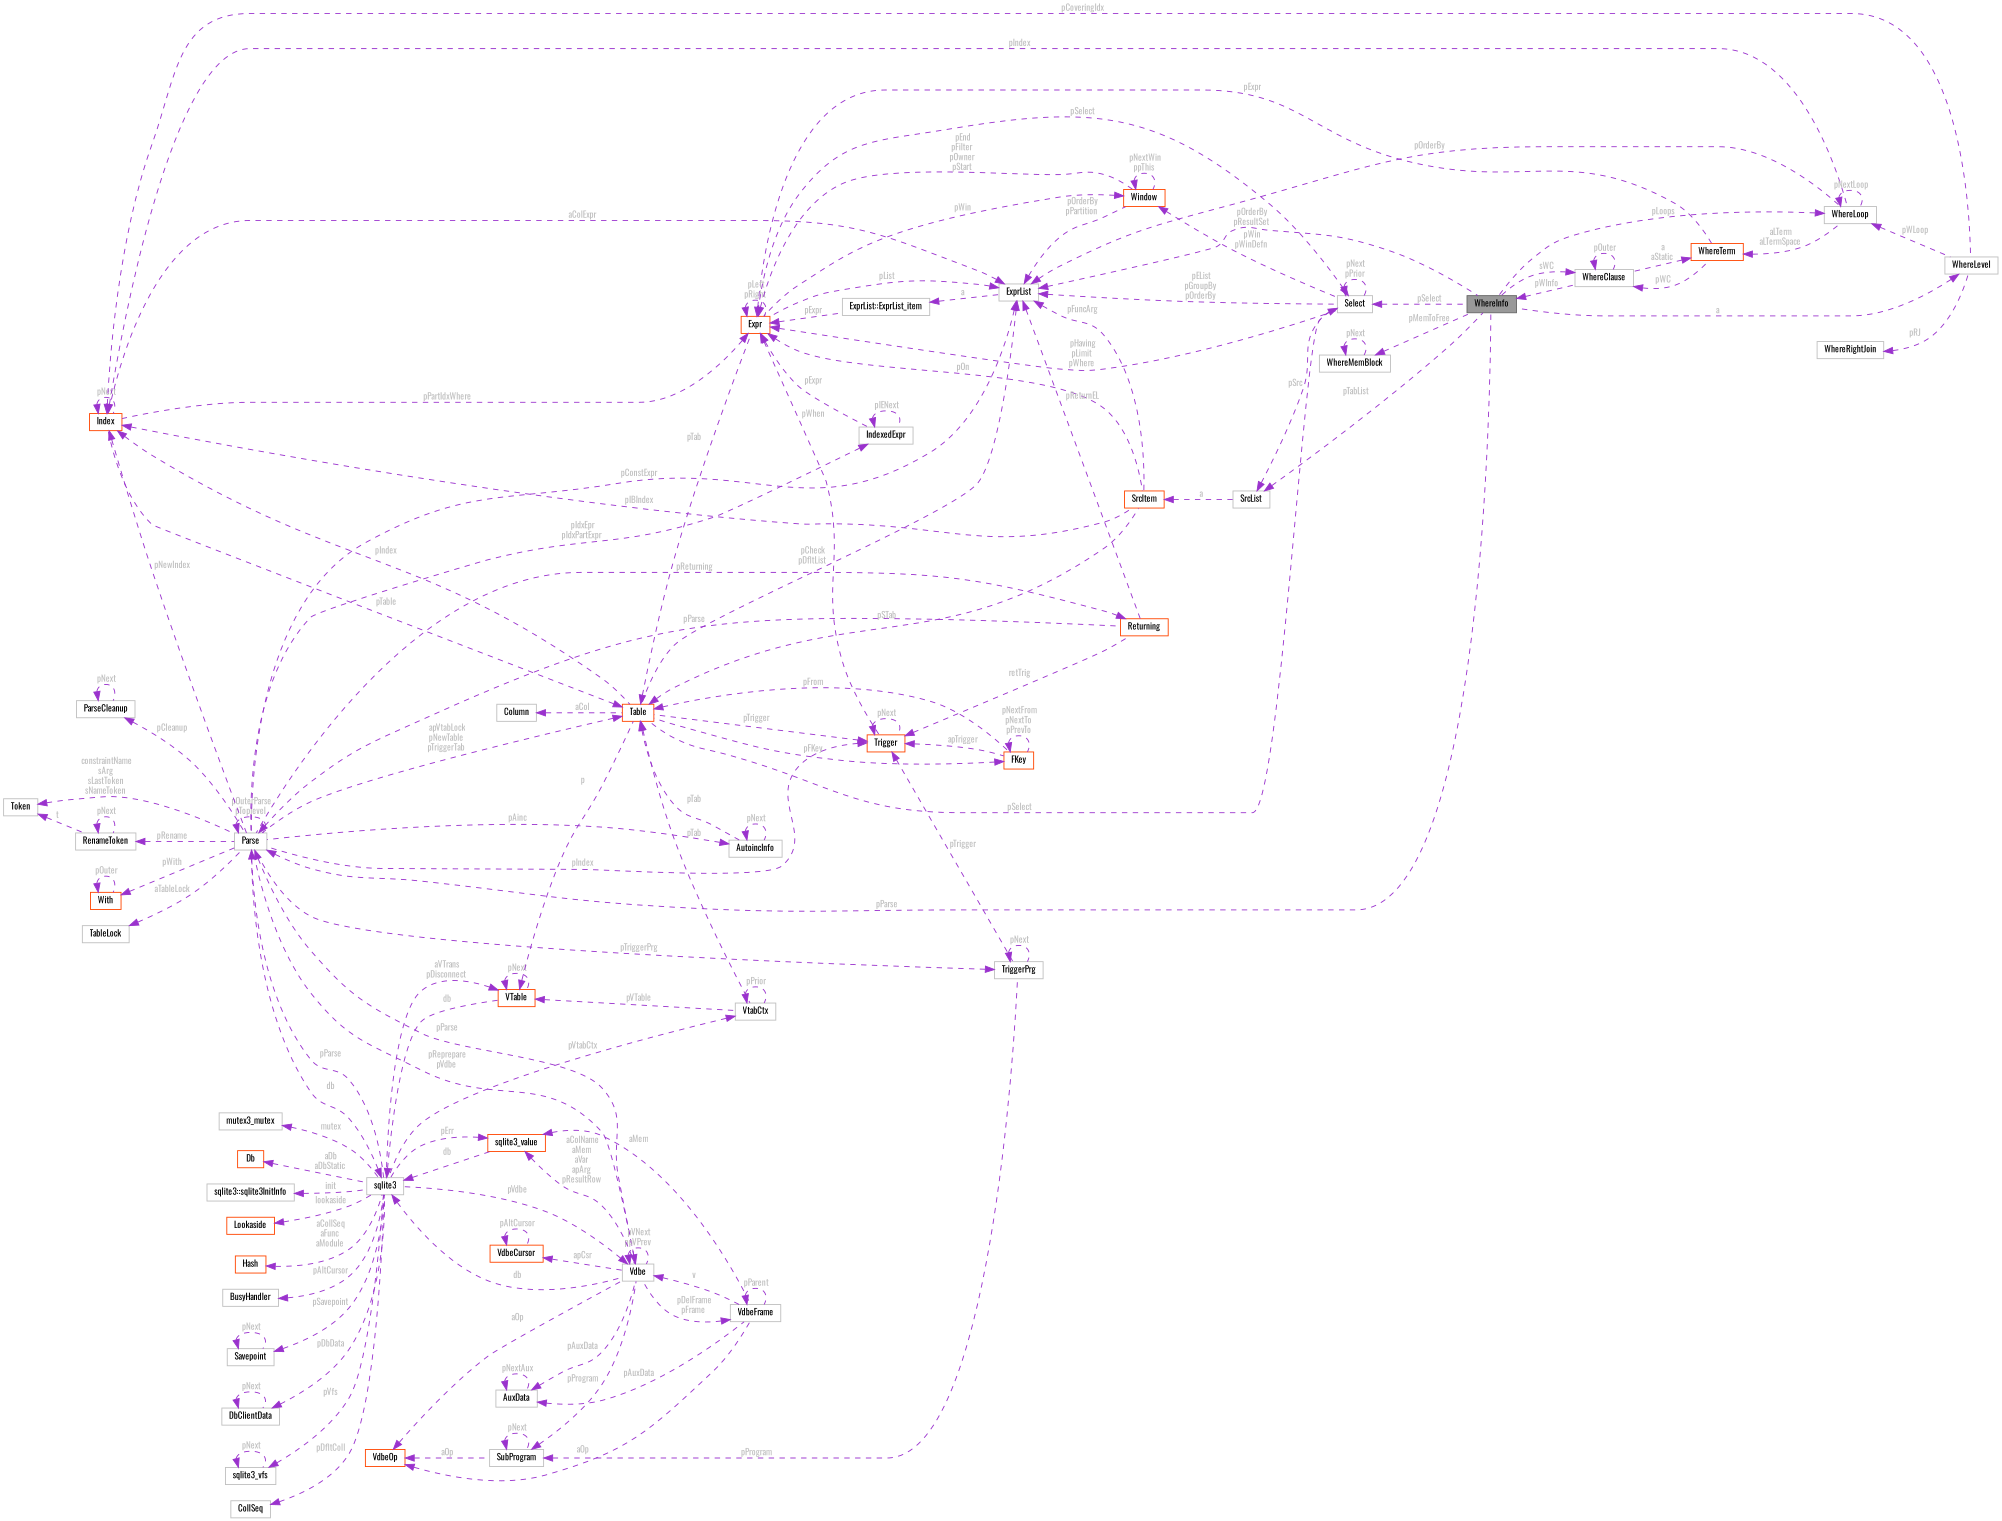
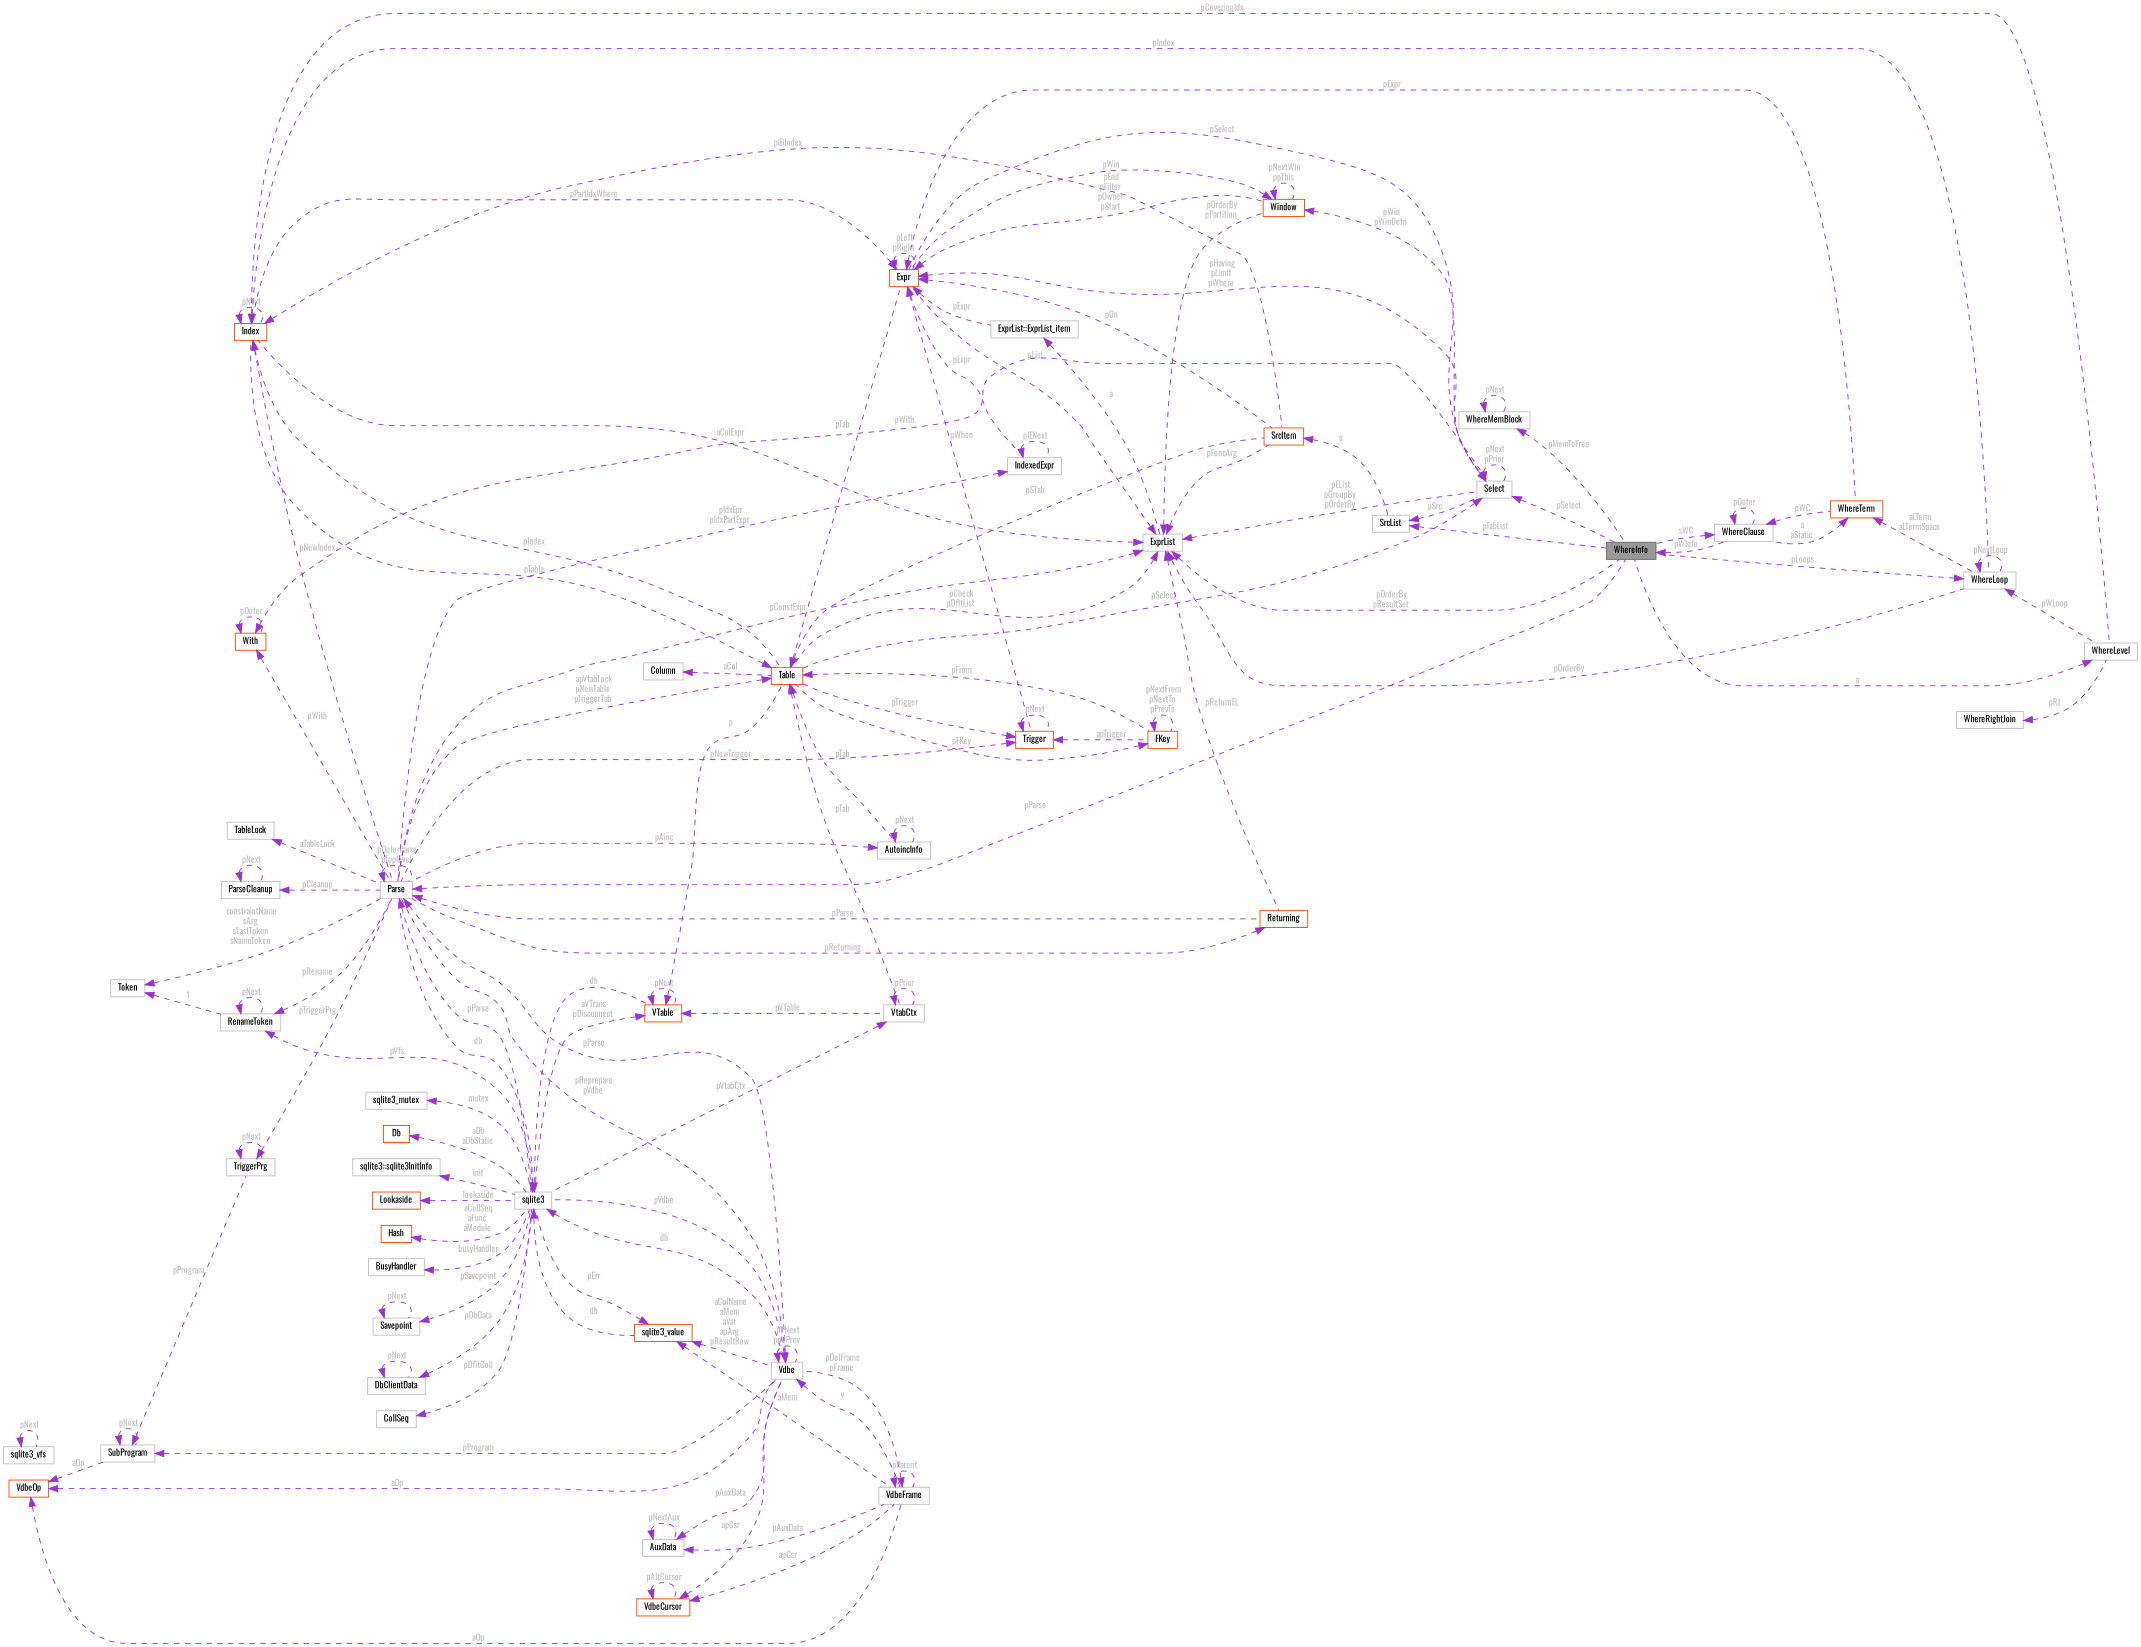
  digraph {
    fontname=Oswald
    rankdir=LR
    node [color=grey75 fillcolor=white fontname=Oswald fontsize=10 shape=box style=filled]
    edge [color=darkorchid3 dir=back fontcolor=grey fontname=Oswald fontsize=10 labelfontname=Helvetica labelfontsize=10 style=dashed]
    n1 [color=gray40 fillcolor=grey60 fontcolor=black height=0.2 label=WhereInfo width=0.4]
    n2 [height=0.2 label=WhereClause width=0.4]
    n3 [color=orangered height=0.2 label=WhereTerm width=0.4]
    n4 [height=0.2 label=Parse width=0.4]
    n5 [height=0.2 label=sqlite3 width=0.4]
    n6 [height=0.2 label=Vdbe width=0.4]
    n7 [color=orangered height=0.2 label=Returning width=0.4]
    n8 [color=orangered height=0.2 label=sqlite3_value width=0.4]
    n9 [color=orangered height=0.2 label=VTable width=0.4]
    n10 [height=0.2 label=VdbeFrame width=0.4]
    n11 [height=0.2 label=VtabCtx width=0.4]
    n12 [color=orangered height=0.2 label=Table width=0.4]
    n13 [height=0.2 label=sqlite3_vfs width=0.4]
    n14 [color=orangered height=0.2 label=VdbeCursor width=0.4]
    n15 [color=orangered height=0.2 label=VdbeOp width=0.4]
    n16 [height=0.2 label=SubProgram width=0.4]
    n17 [height=0.2 label=TriggerPrg width=0.4]
    n18 [height=0.2 label=AuxData width=0.4]
    n19 [height=0.2 label=CollSeq width=0.4]
-   n20 [height=0.2 label=mutex3_mutex width=0.4]
+   n20 [height=0.2 label=sqlite3_mutex width=0.4]
    n21 [color=orangered height=0.2 label=Db width=0.4]
    n22 [height=0.2 label="sqlite3::sqlite3InitInfo" width=0.4]
    n23 [color=orangered height=0.2 label=Lookaside width=0.4]
    n24 [color=orangered height=0.2 label=Hash width=0.4]
    n25 [color=orangered height=0.2 label=Index width=0.4]
    n26 [color=orangered height=0.2 label=Expr width=0.4]
    n27 [color=orangered height=0.2 label=SrcItem width=0.4]
    n28 [color=orangered height=0.2 label=FKey width=0.4]
    n29 [height=0.2 label=AutoincInfo width=0.4]
    n30 [height=0.2 label=WhereLoop width=0.4]
    n31 [height=0.2 label=WhereLevel width=0.4]
    n32 [height=0.2 label="ExprList::ExprList_item" width=0.4]
    n33 [height=0.2 label=Select width=0.4]
    n34 [color=orangered height=0.2 label=Window width=0.4]
    n35 [color=orangered height=0.2 label=Trigger width=0.4]
    n36 [height=0.2 label=IndexedExpr width=0.4]
    n37 [height=0.2 label=SrcList width=0.4]
    n38 [height=0.2 label=Column width=0.4]
    n39 [height=0.2 label=ExprList width=0.4]
    n40 [color=orangered height=0.2 label=With width=0.4]
    n41 [height=0.2 label=BusyHandler width=0.4]
    n42 [height=0.2 label=Savepoint width=0.4]
    n43 [height=0.2 label=DbClientData width=0.4]
    n44 [height=0.2 label=TableLock width=0.4]
    n45 [height=0.2 label=ParseCleanup width=0.4]
    n46 [height=0.2 label=Token width=0.4]
    n47 [height=0.2 label=RenameToken width=0.4]
    n48 [height=0.2 label=WhereMemBlock width=0.4]
    n49 [height=0.2 label=WhereRightJoin width=0.4]
    n1 -> n2 [label=" pWInfo"]
    n2 -> n1 [label=" sWC"]
    n2 -> n2 [label=" pOuter"]
    n2 -> n3 [label=" pWC"]
    n3 -> n2 [label=" a\naStatic"]
    n3 -> n30 [label=" aLTerm\naLTermSpace"]
    n4 -> n1 [label=" pParse"]
    n4 -> n4 [label=" pOuterParse\npToplevel"]
    n4 -> n5 [label=" pParse"]
    n4 -> n6 [label=" pParse"]
    n4 -> n7 [label=" pParse"]
    n5 -> n4 [label=" db"]
    n5 -> n6 [label=" db"]
    n5 -> n8 [label=" db"]
    n5 -> n9 [label=" db"]
    n6 -> n4 [label=" pReprepare\npVdbe"]
    n6 -> n5 [label=" pVdbe"]
    n6 -> n6 [label=" pVNext\nppVPrev"]
    n6 -> n10 [label=" v"]
    n7 -> n4 [label=" pReturning"]
    n8 -> n5 [label=" pErr"]
    n8 -> n6 [label=" aColName\naMem\naVar\napArg\npResultRow"]
    n8 -> n10 [label=" aMem"]
    n9 -> n5 [label=" aVTrans\npDisconnect"]
    n9 -> n9 [label=" pNext"]
    n9 -> n11 [label=" pVTable"]
    n9 -> n12 [label=" p"]
    n10 -> n6 [label=" pDelFrame\npFrame"]
    n10 -> n10 [label=" pParent"]
    n11 -> n5 [label=" pVtabCtx"]
    n11 -> n11 [label=" pPrior"]
    n12 -> n4 [label=" apVtabLock\npNewTable\npTriggerTab"]
    n12 -> n11 [label=" pTab"]
    n12 -> n25 [label=" pTable"]
    n12 -> n26 [label=" pTab"]
    n12 -> n27 [label=" pSTab"]
    n12 -> n28 [label=" pFrom"]
    n12 -> n29 [label=" pTab"]
-   n13 -> n5 [label=" pVfs"]
+   n47 -> n5 [label=" pVfs"]
    n13 -> n13 [label=" pNext"]
    n14 -> n6 [label=" apCsr"]
+   n14 -> n10 [label=" apCsr"]
    n14 -> n14 [label=" pAltCursor"]
    n15 -> n6 [label=" aOp"]
    n15 -> n10 [label=" aOp"]
    n15 -> n16 [label=" aOp"]
    n16 -> n6 [label=" pProgram"]
    n16 -> n16 [label=" pNext"]
    n16 -> n17 [label=" pProgram"]
    n17 -> n4 [label=" pTriggerPrg"]
    n17 -> n17 [label=" pNext"]
    n18 -> n6 [label=" pAuxData"]
    n18 -> n10 [label=" pAuxData"]
    n18 -> n18 [label=" pNextAux"]
    n19 -> n5 [label=" pDfltColl"]
    n20 -> n5 [label=" mutex"]
    n21 -> n5 [label=" aDb\naDbStatic"]
    n22 -> n5 [label=" init"]
    n23 -> n5 [label=" lookaside"]
    n24 -> n5 [label=" aCollSeq\naFunc\naModule"]
    n25 -> n4 [label=" pNewIndex"]
    n25 -> n12 [label=" pIndex"]
    n25 -> n25 [label=" pNext"]
    n25 -> n27 [label=" pIBIndex"]
    n25 -> n30 [label=" pIndex"]
    n25 -> n31 [label=" pCoveringIdx"]
    n26 -> n3 [label=" pExpr"]
    n26 -> n25 [label=" pPartIdxWhere"]
    n26 -> n26 [label=" pLeft\npRight"]
    n26 -> n27 [label=" pOn"]
    n26 -> n32 [label=" pExpr"]
    n26 -> n33 [label=" pHaving\npLimit\npWhere"]
    n26 -> n34 [label=" pEnd\npFilter\npOwner\npStart"]
    n26 -> n35 [label=" pWhen"]
    n26 -> n36 [label=" pExpr"]
    n27 -> n37 [label=" a"]
    n28 -> n12 [label=" pFKey"]
    n28 -> n28 [label=" pNextFrom\npNextTo\npPrevTo"]
    n29 -> n4 [label=" pAinc"]
    n29 -> n29 [label=" pNext"]
    n30 -> n1 [label=" pLoops"]
    n30 -> n30 [label=" pNextLoop"]
    n30 -> n31 [label=" pWLoop"]
    n31 -> n1 [label=" a"]
    n32 -> n39 [label=" a"]
    n33 -> n1 [label=" pSelect"]
    n33 -> n12 [label=" pSelect"]
    n33 -> n26 [label=" pSelect"]
    n33 -> n33 [label=" pNext\npPrior"]
    n34 -> n26 [label=" pWin"]
    n34 -> n33 [label=" pWin\npWinDefn"]
    n34 -> n34 [label=" pNextWin\nppThis"]
-   n35 -> n4 [label=" pIndex"]
-   n35 -> n7 [label=" retTrig"]
+   n35 -> n4 [label=" pNewTrigger"]
    n35 -> n12 [label=" pTrigger"]
-   n35 -> n17 [label=" pTrigger"]
    n35 -> n28 [label=" apTrigger"]
    n35 -> n35 [label=" pNext"]
    n36 -> n4 [label=" pIdxEpr\npIdxPartExpr"]
    n36 -> n36 [label=" pIENext"]
    n37 -> n1 [label=" pTabList"]
    n37 -> n33 [label=" pSrc"]
    n38 -> n12 [label=" aCol"]
    n39 -> n1 [label=" pOrderBy\npResultSet"]
    n39 -> n4 [label=" pConstExpr"]
    n39 -> n7 [label=" pReturnEL"]
    n39 -> n12 [label=" pCheck\npDfltList"]
    n39 -> n25 [label=" aColExpr"]
    n39 -> n26 [label=" pList"]
    n39 -> n27 [label=" pFuncArg"]
    n39 -> n30 [label=" pOrderBy"]
    n39 -> n33 [label=" pEList\npGroupBy\npOrderBy"]
    n39 -> n34 [label=" pOrderBy\npPartition"]
    n40 -> n4 [label=" pWith"]
+   n40 -> n33 [label=" pWith"]
    n40 -> n40 [label=" pOuter"]
-   n41 -> n5 [label=" pAltCursor"]
+   n41 -> n5 [label=" busyHandler"]
    n42 -> n5 [label=" pSavepoint"]
    n42 -> n42 [label=" pNext"]
    n43 -> n5 [label=" pDbData"]
    n43 -> n43 [label=" pNext"]
    n44 -> n4 [label=" aTableLock"]
    n45 -> n4 [label=" pCleanup"]
    n45 -> n45 [label=" pNext"]
    n46 -> n4 [label=" constraintName\nsArg\nsLastToken\nsNameToken"]
    n46 -> n47 [label=" t"]
    n47 -> n4 [label=" pRename"]
    n47 -> n47 [label=" pNext"]
    n48 -> n1 [label=" pMemToFree"]
    n48 -> n48 [label=" pNext"]
    n49 -> n31 [label=" pRJ"]
  }
